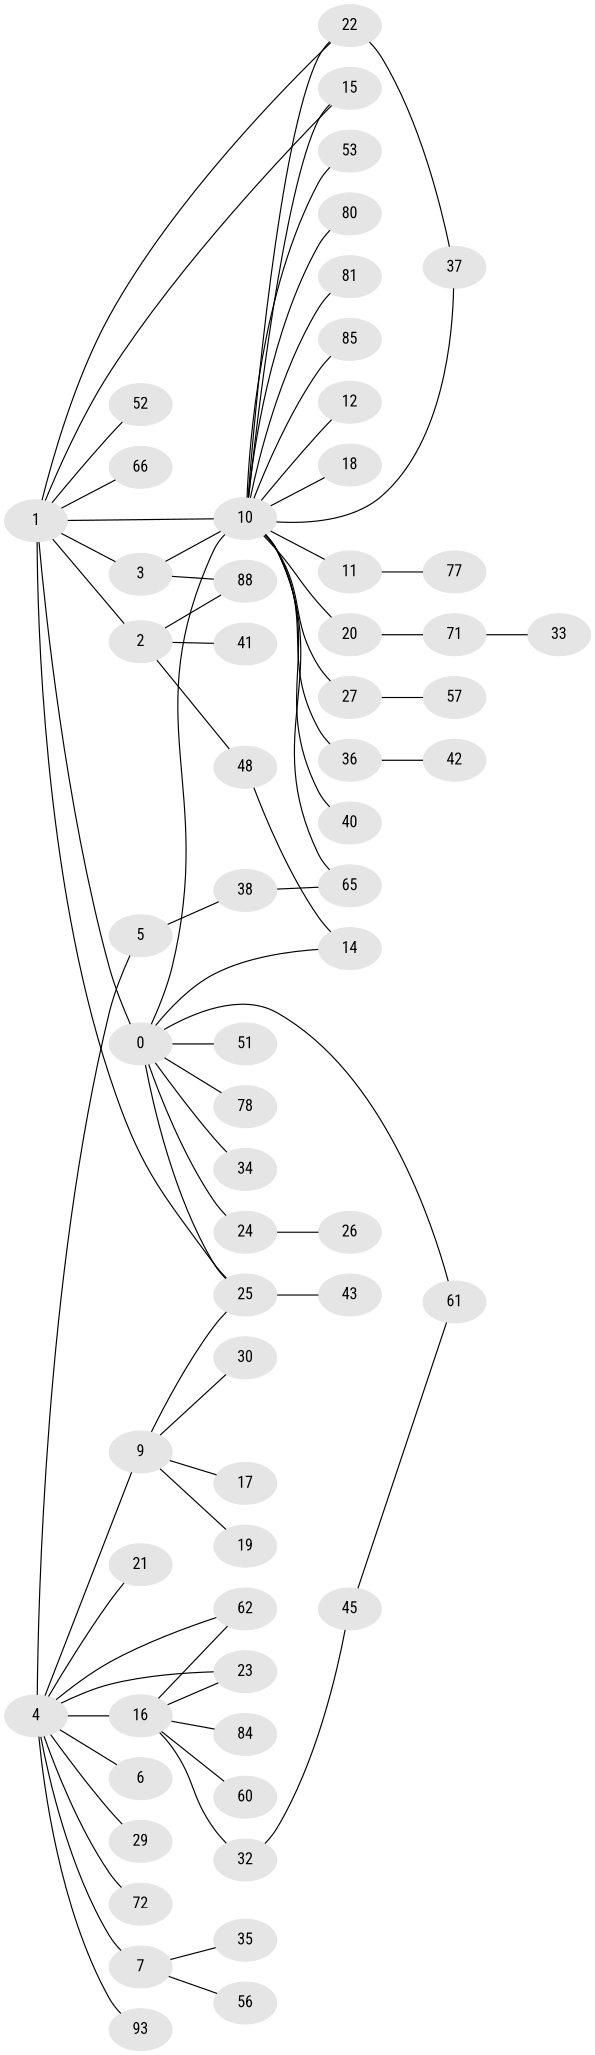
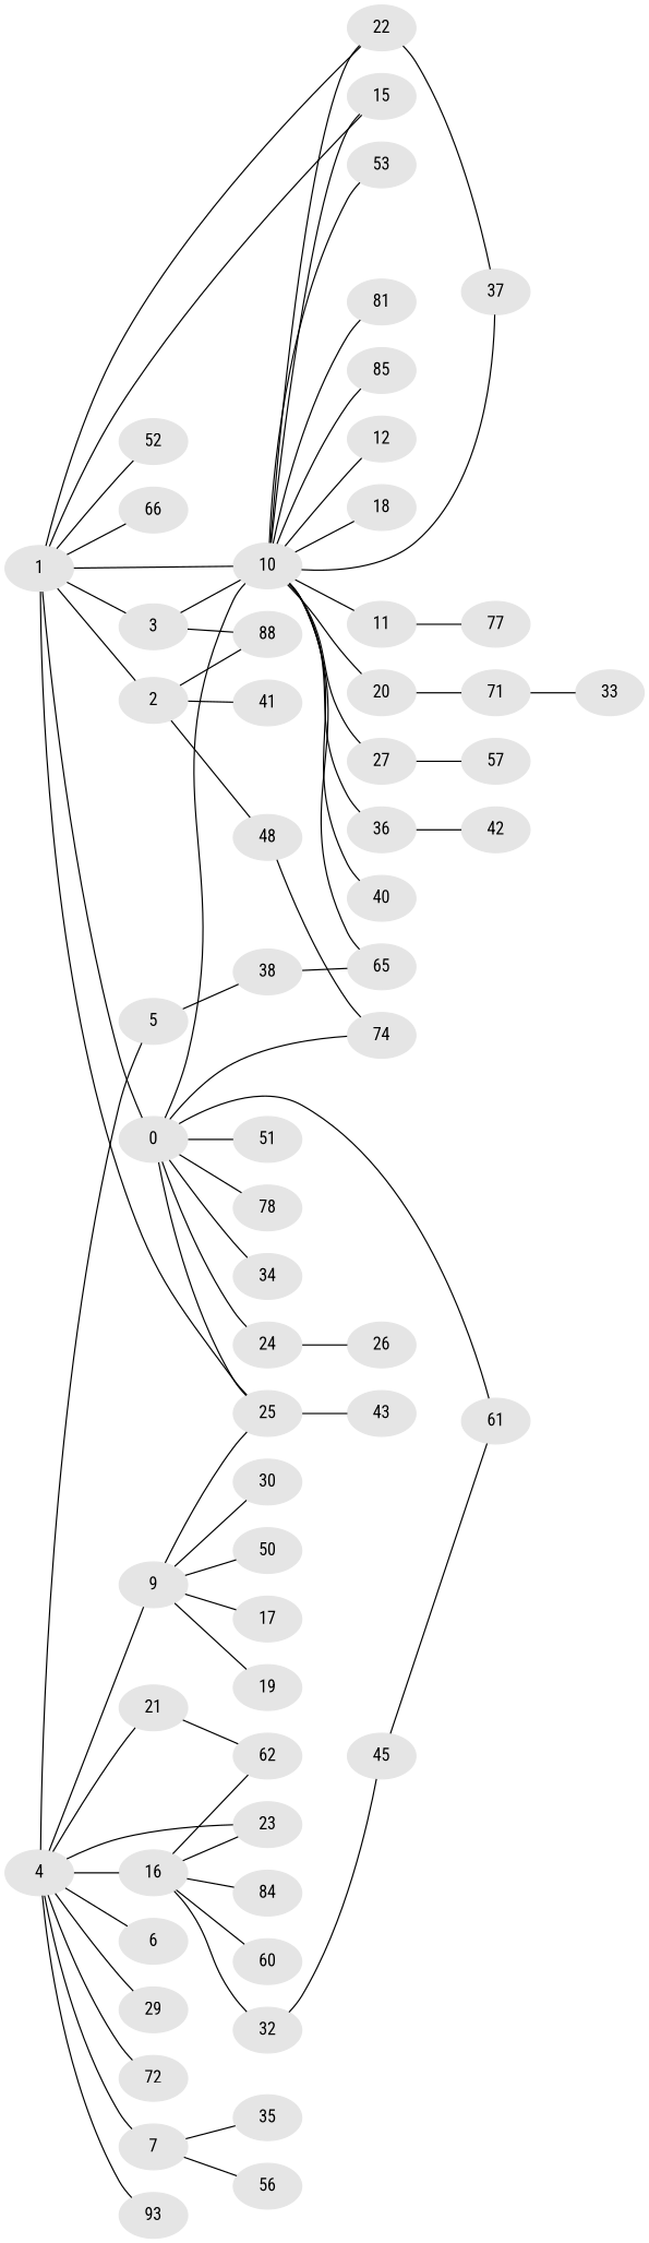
  graph {
    fontname="Roboto Condensed"
    rankdir=LR
    node [color=gray90 fontname="Roboto Condensed" style=filled]
    edge [fontname="Roboto Condensed"]
    1
    2
    3
    n4 [label=0]
    10 [super="+13+49"]
    15 [super="+47"]
    22 [super="+55"]
    25 [super="+54"]
    52
    66
    41
    48 [super="+59"]
    88
-   14 [super="+28"]
+   14 [super="+28" label=74]
    24 [super="+89+74"]
    34
    51
    61 [super="+70+79"]
    78
    11
    12
    18
    20
    27
    36
    37 [super="+82+83+67+63+76"]
    40
    53
    65
-   80
    81
    85
    43
    4
    5
    6
    7
    9
    16 [super="+39+46"]
    21
    23
    29
    62
    72
    93
    38
    35
    56
    17
    19
    30 [super="+86+91"]
+   50
    32
    60
    84
    26
    77
    71
    57 [super="+90"]
    42
    45
    33
    1 -- 2
    1 -- 3
    1 -- n4
    1 -- 10
    1 -- 15
    1 -- 22
    1 -- 25
    1 -- 52
    1 -- 66
    2 -- 41
    2 -- 48
    2 -- 88
    3 -- 10
    3 -- 88
    n4 -- 10
    n4 -- 25
    n4 -- 14
    n4 -- 24
    n4 -- 34
    n4 -- 51
    n4 -- 61
    n4 -- 78
    10 -- 15
    10 -- 22
    10 -- 11
    10 -- 12
    10 -- 18
    10 -- 20
    10 -- 27
    10 -- 36
    10 -- 37
    10 -- 40
    10 -- 53
    10 -- 65
-   10 -- 80
    10 -- 81
    10 -- 85
    22 -- 37
    25 -- 43
    48 -- 14
    24 -- 26
    11 -- 77
    20 -- 71
    27 -- 57
    36 -- 42
    4 -- 5
    4 -- 6
    4 -- 7
    4 -- 9
    4 -- 16
    4 -- 21
    4 -- 23
    4 -- 29
-   4 -- 62
+   21 -- 62
    4 -- 72
    4 -- 93
    5 -- 38
    7 -- 35
    7 -- 56
    9 -- 25
    9 -- 17
    9 -- 19
    9 -- 30
+   9 -- 50
    16 -- 23
    16 -- 62
    16 -- 32
    16 -- 60
    16 -- 84
    38 -- 65
    32 -- 45
    71 -- 33
    45 -- 61
  }
